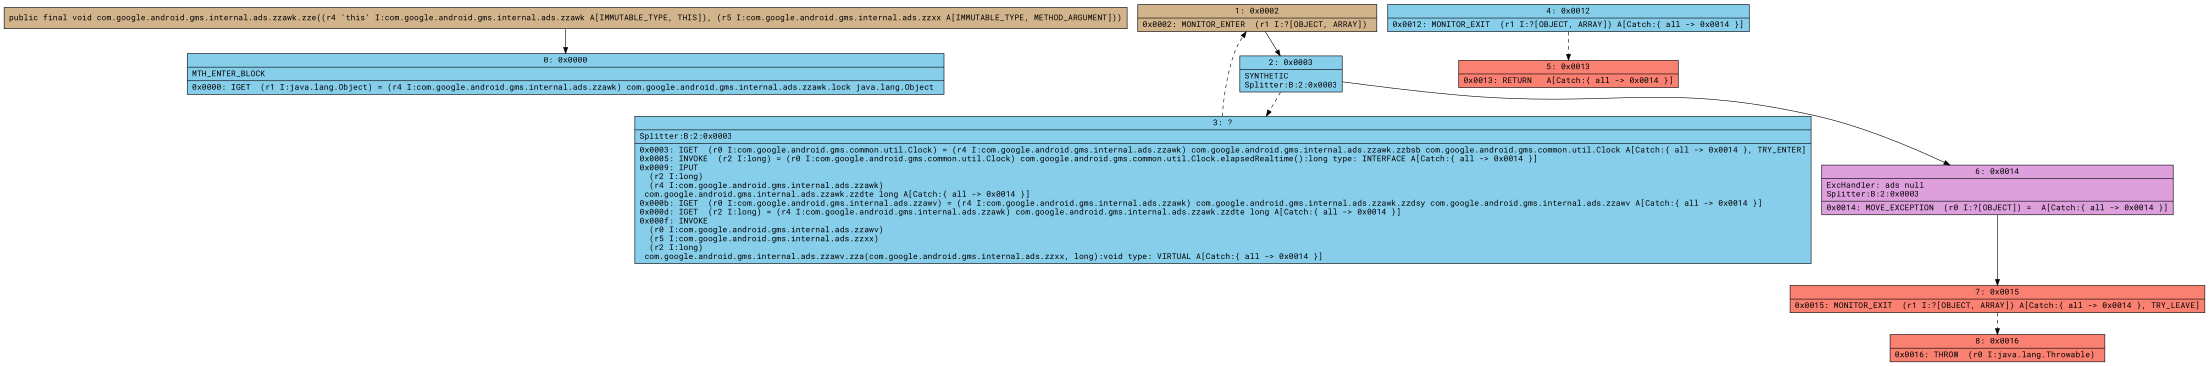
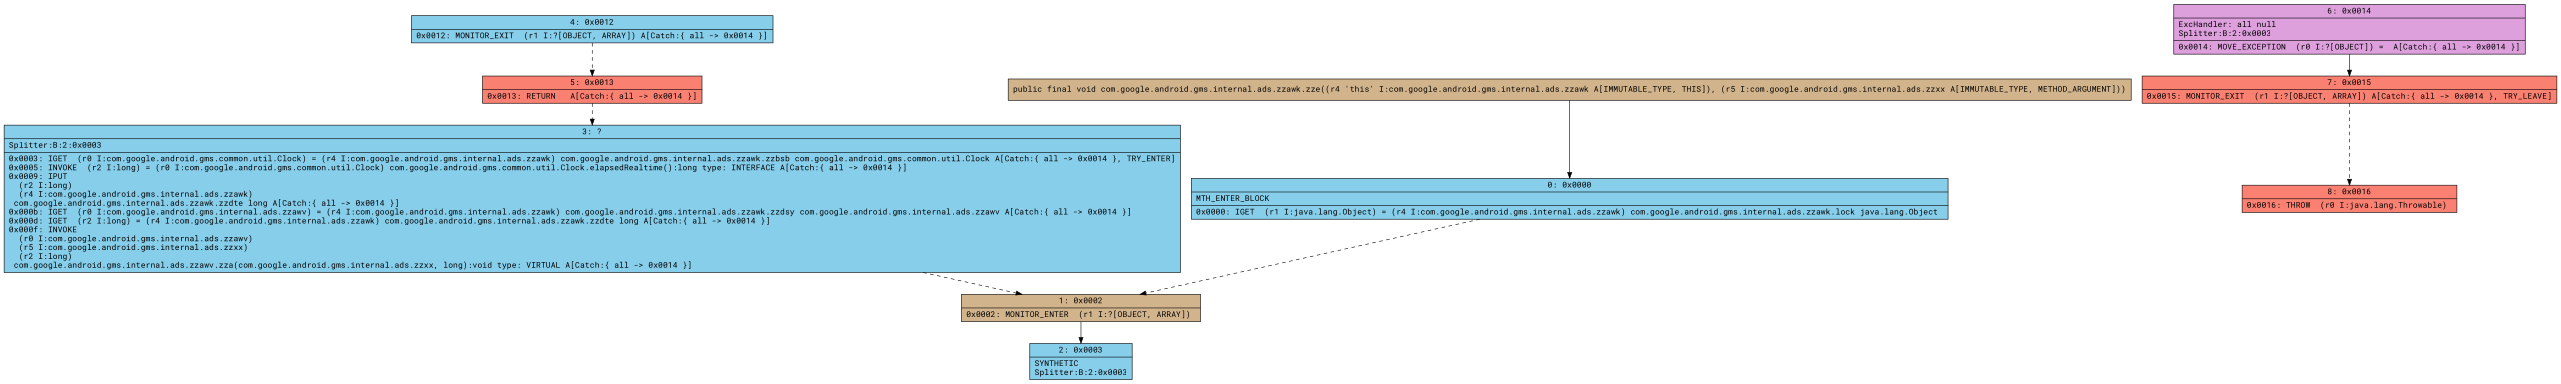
  digraph {
    fontname="Roboto Mono"
    node [fillcolor=skyblue fontname="Roboto Mono" shape=record style=filled]
    edge [fontname="Roboto Mono" style=dashed]
    n1 [label="{0\:\ 0x0000|MTH_ENTER_BLOCK\l|0x0000: IGET  (r1 I:java.lang.Object) = (r4 I:com.google.android.gms.internal.ads.zzawk) com.google.android.gms.internal.ads.zzawk.lock java.lang.Object \l}"]
    n2 [fillcolor=tan label="{1\:\ 0x0002|0x0002: MONITOR_ENTER  (r1 I:?[OBJECT, ARRAY]) \l}"]
    n3 [label="{2\:\ 0x0003|SYNTHETIC\lSplitter:B:2:0x0003\l}"]
    n4 [label="{3\:\ ?|Splitter:B:2:0x0003\l|0x0003: IGET  (r0 I:com.google.android.gms.common.util.Clock) = (r4 I:com.google.android.gms.internal.ads.zzawk) com.google.android.gms.internal.ads.zzawk.zzbsb com.google.android.gms.common.util.Clock A[Catch:\{ all \-\> 0x0014 \}, TRY_ENTER]\l0x0005: INVOKE  (r2 I:long) = (r0 I:com.google.android.gms.common.util.Clock) com.google.android.gms.common.util.Clock.elapsedRealtime():long type: INTERFACE A[Catch:\{ all \-\> 0x0014 \}]\l0x0009: IPUT  \l  (r2 I:long)\l  (r4 I:com.google.android.gms.internal.ads.zzawk)\l com.google.android.gms.internal.ads.zzawk.zzdte long A[Catch:\{ all \-\> 0x0014 \}]\l0x000b: IGET  (r0 I:com.google.android.gms.internal.ads.zzawv) = (r4 I:com.google.android.gms.internal.ads.zzawk) com.google.android.gms.internal.ads.zzawk.zzdsy com.google.android.gms.internal.ads.zzawv A[Catch:\{ all \-\> 0x0014 \}]\l0x000d: IGET  (r2 I:long) = (r4 I:com.google.android.gms.internal.ads.zzawk) com.google.android.gms.internal.ads.zzawk.zzdte long A[Catch:\{ all \-\> 0x0014 \}]\l0x000f: INVOKE  \l  (r0 I:com.google.android.gms.internal.ads.zzawv)\l  (r5 I:com.google.android.gms.internal.ads.zzxx)\l  (r2 I:long)\l com.google.android.gms.internal.ads.zzawv.zza(com.google.android.gms.internal.ads.zzxx, long):void type: VIRTUAL A[Catch:\{ all \-\> 0x0014 \}]\l}"]
-   n5 [fillcolor=plum label="{6\:\ 0x0014|ExcHandler: ads null\lSplitter:B:2:0x0003\l|0x0014: MOVE_EXCEPTION  (r0 I:?[OBJECT]) =  A[Catch:\{ all \-\> 0x0014 \}]\l}"]
+   n5 [fillcolor=plum label="{6\:\ 0x0014|ExcHandler: all null\lSplitter:B:2:0x0003\l|0x0014: MOVE_EXCEPTION  (r0 I:?[OBJECT]) =  A[Catch:\{ all \-\> 0x0014 \}]\l}"]
    n6 [fillcolor=salmon label="{7\:\ 0x0015|0x0015: MONITOR_EXIT  (r1 I:?[OBJECT, ARRAY]) A[Catch:\{ all \-\> 0x0014 \}, TRY_LEAVE]\l}"]
    n7 [label="{4\:\ 0x0012|0x0012: MONITOR_EXIT  (r1 I:?[OBJECT, ARRAY]) A[Catch:\{ all \-\> 0x0014 \}]\l}"]
    n8 [fillcolor=salmon label="{5\:\ 0x0013|0x0013: RETURN   A[Catch:\{ all \-\> 0x0014 \}]\l}"]
    n9 [fillcolor=salmon label="{8\:\ 0x0016|0x0016: THROW  (r0 I:java.lang.Throwable) \l}"]
    n10 [fillcolor=tan label="{public final void com.google.android.gms.internal.ads.zzawk.zze((r4 'this' I:com.google.android.gms.internal.ads.zzawk A[IMMUTABLE_TYPE, THIS]), (r5 I:com.google.android.gms.internal.ads.zzxx A[IMMUTABLE_TYPE, METHOD_ARGUMENT])) }"]
+   n1 -> n2
    n2 -> n3 [style=solid]
-   n3 -> n4
-   n3 -> n5 [style=solid]
+   n8 -> n4
    n4 -> n2
    n5 -> n6 [style=solid]
    n6 -> n9
    n7 -> n8
    n10 -> n1 [style=solid]
  }
